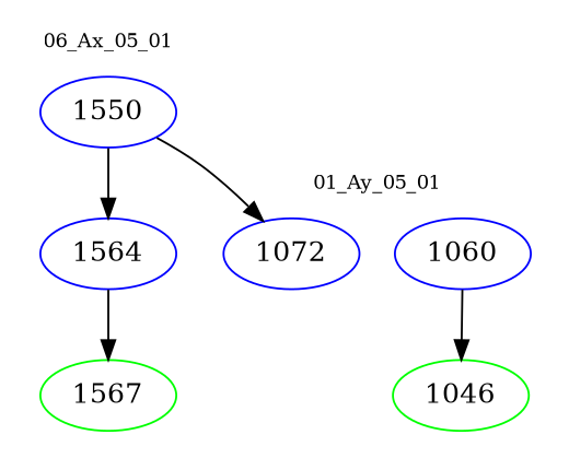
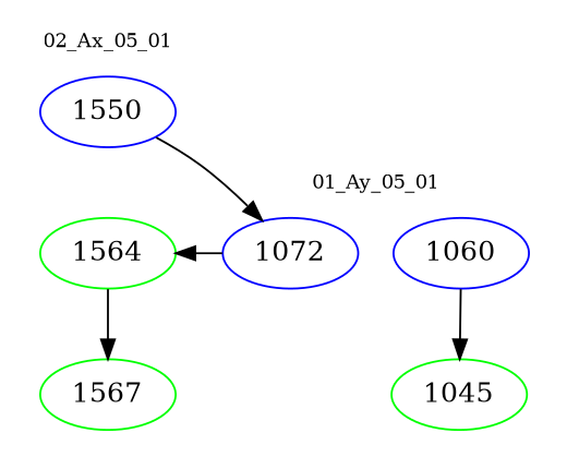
  digraph {
    fontname="DejaVu Serif"
    node [color=blue fontname="DejaVu Serif"]
    edge [color=black fontname="DejaVu Serif"]
    n1 [label=1550]
-   n2 [label=1564]
+   n2 [color=green label=1564]
    n3 [color=green label=1567]
    n4 [label=1060]
-   n5 [color=green label=1046]
+   n5 [color=green label=1045]
    n6 [label=1072]
    subgraph cluster_1 {
      color=white
      fontsize=10
-     label="06_Ax_05_01"
+     label="02_Ax_05_01"
      n1
      n2
      n3
    }
    subgraph cluster_2 {
      color=white
      fontsize=10
      label="01_Ay_05_01"
      n4
      n5
      n6
    }
-   n1 -> n2
+   n6 -> n2
    n1 -> n6
    n2 -> n3
    n4 -> n5
  }
